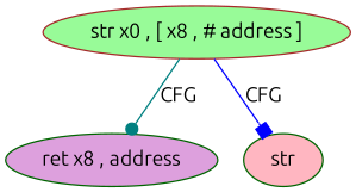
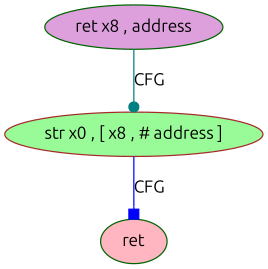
  digraph {
    fontname=Ubuntu
    node [color=darkgreen fontname=Ubuntu style=filled]
    edge [fontname=Ubuntu]
    n1 [fillcolor=plum label="ret x8 , address"]
    n2 [color=brown fillcolor=palegreen label="str x0 , [ x8 , # address ]"]
-   n3 [fillcolor=lightpink label=str]
-   n2 -> n1 [arrowhead=dot color=teal label=CFG]
+   n3 [fillcolor=lightpink label=ret]
+   n1 -> n2 [arrowhead=dot color=teal label=CFG]
    n2 -> n3 [arrowhead=box color=blue label=CFG]
  }
